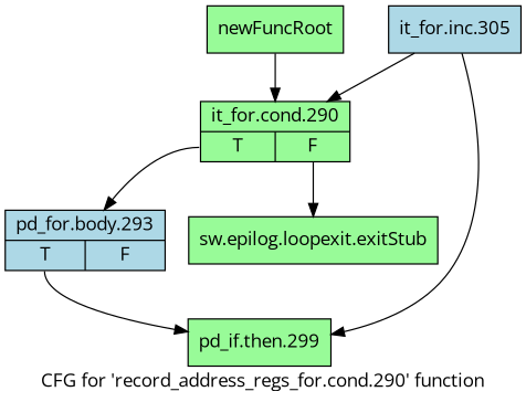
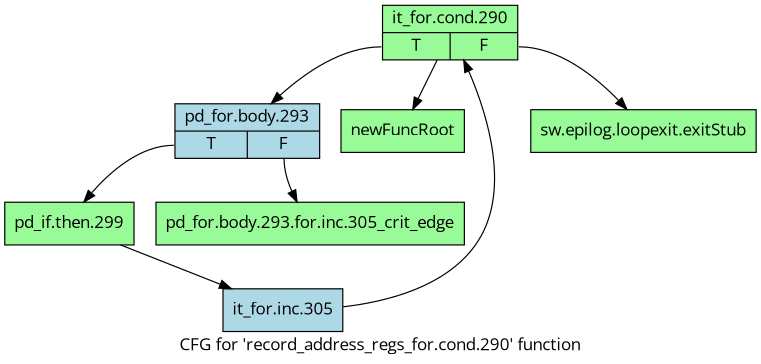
  digraph {
    fontname="Open Sans"
    label="CFG for 'record_address_regs_for.cond.290' function"
    node [fillcolor=palegreen fontname="Open Sans" shape=record style=filled]
    edge [fontname="Open Sans"]
    n1 [label="{newFuncRoot}"]
    n2 [label="{it_for.cond.290|{<s0>T|<s1>F}}"]
    n3 [label="{sw.epilog.loopexit.exitStub}"]
    n4 [fillcolor=lightblue label="{pd_for.body.293|{<s0>T|<s1>F}}"]
    n5 [label="{pd_if.then.299}"]
+   n6 [label="{pd_for.body.293.for.inc.305_crit_edge}"]
    n7 [fillcolor=lightblue label="{it_for.inc.305}"]
-   n1 -> n2
+   n2 -> n1
    n2 -> n3 [tailport=s1]
    n2 -> n4 [tailport=s0]
    n4 -> n5 [tailport=s0]
-   n7 -> n5
+   n4 -> n6 [tailport=s1]
+   n5 -> n7
    n7 -> n2
  }
